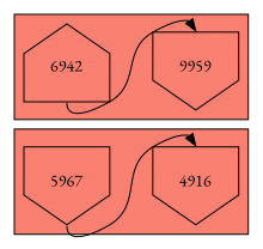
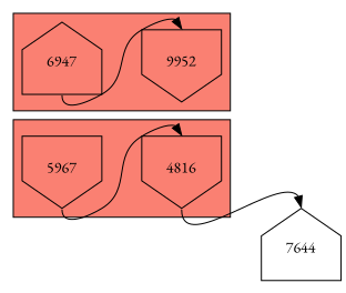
  digraph {
    fontname="EB Garamond"
    rankdir=LR
    node [fontname="EB Garamond" shape=invhouse]
    edge [fontname="EB Garamond" headport=n tailport=s]
    n1 [height=1 label=5967 width=1]
-   4816 [height=1 width=1 label=4916]
-   6942 [height=1 shape=house width=1]
-   9959 [height=1 width=1]
+   4816 [height=1 width=1]
+   6942 [height=1 shape=house width=1 label=6947]
+   9959 [height=1 width=1 label=9952]
+   7644 [height=1 shape=house width=1]
    subgraph cluster_1 {
      fillcolor=salmon
      style=filled
      n1
      4816
    }
    subgraph cluster_2 {
      fillcolor=salmon
      style=filled
      6942
      9959
    }
    n1 -> 4816
+   4816 -> 7644
    6942 -> 9959
  }
